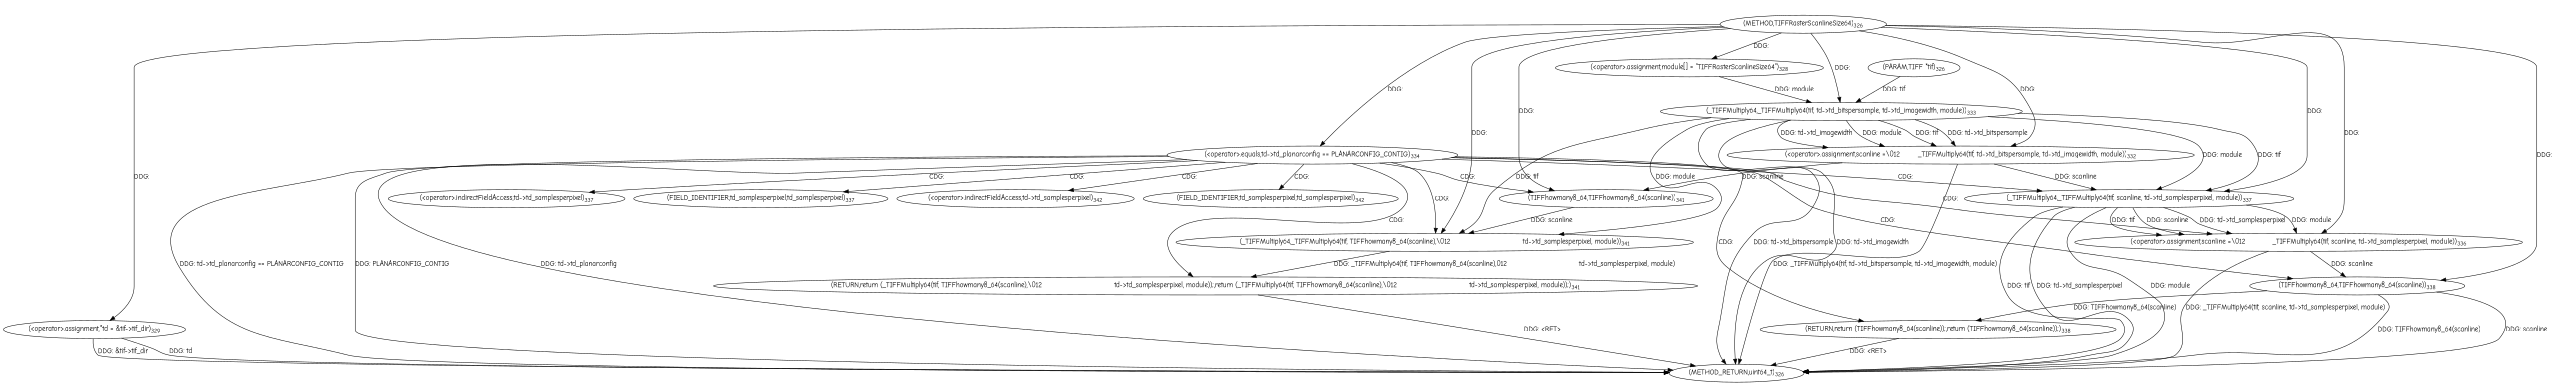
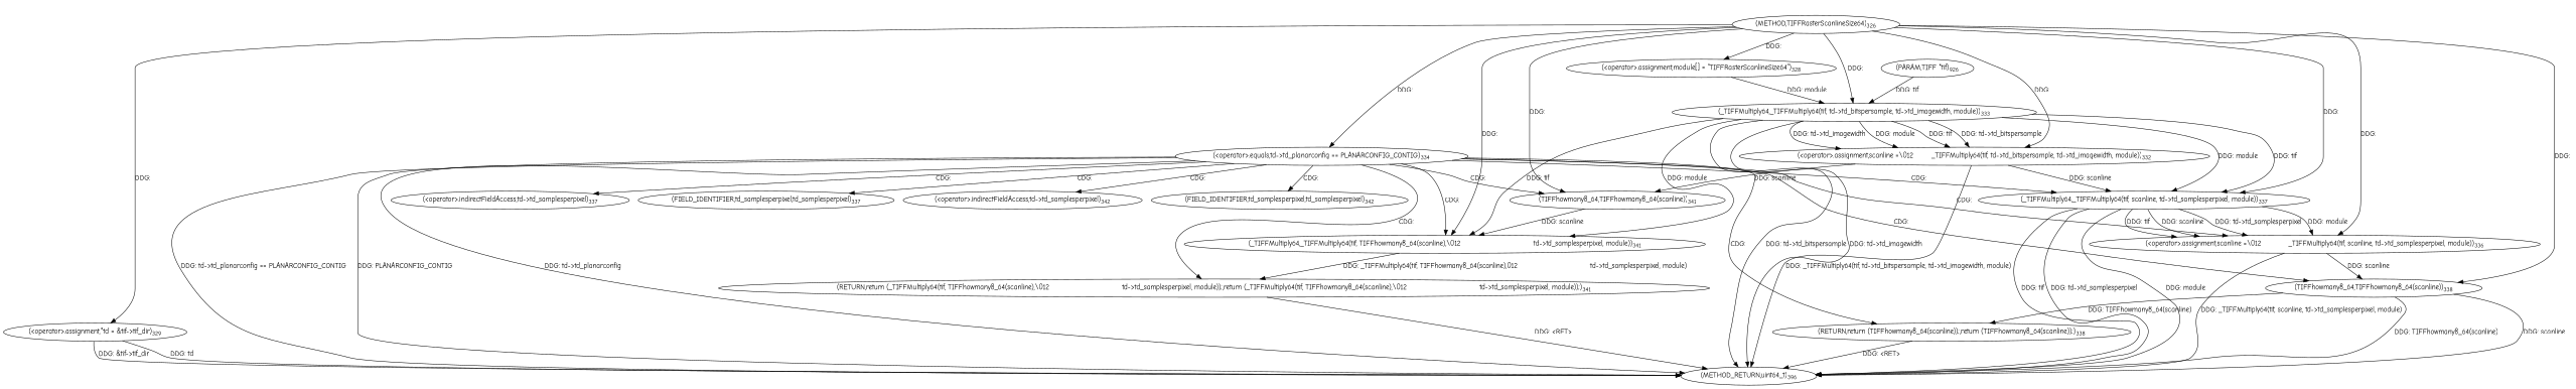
  digraph {
    fontname="Comic Neue"
    node [fontname="Comic Neue"]
    edge [fontname="Comic Neue"]
    n1 [label=<(METHOD,TIFFRasterScanlineSize64)<SUB>326</SUB>>]
    n2 [label=<(&lt;operator&gt;.assignment,module[] = &quot;TIFFRasterScanlineSize64&quot;)<SUB>328</SUB>>]
    n3 [label=<(&lt;operator&gt;.assignment,*td = &amp;tif-&gt;tif_dir)<SUB>329</SUB>>]
    n4 [label=<(&lt;operator&gt;.assignment,scanline =\012        _TIFFMultiply64(tif, td-&gt;td_bitspersample, td-&gt;td_imagewidth, module))<SUB>332</SUB>>]
    n5 [label=<(&lt;operator&gt;.equals,td-&gt;td_planarconfig == PLANARCONFIG_CONTIG)<SUB>334</SUB>>]
    n6 [label=<(_TIFFMultiply64,_TIFFMultiply64(tif, td-&gt;td_bitspersample, td-&gt;td_imagewidth, module))<SUB>333</SUB>>]
    n7 [label=<(&lt;operator&gt;.assignment,scanline =\012            _TIFFMultiply64(tif, scanline, td-&gt;td_samplesperpixel, module))<SUB>336</SUB>>]
    n8 [label=<(TIFFhowmany8_64,TIFFhowmany8_64(scanline))<SUB>338</SUB>>]
    n9 [label=<(_TIFFMultiply64,_TIFFMultiply64(tif, scanline, td-&gt;td_samplesperpixel, module))<SUB>337</SUB>>]
    n10 [label=<(_TIFFMultiply64,_TIFFMultiply64(tif, TIFFhowmany8_64(scanline),\012                                td-&gt;td_samplesperpixel, module))<SUB>341</SUB>>]
    n11 [label=<(TIFFhowmany8_64,TIFFhowmany8_64(scanline))<SUB>341</SUB>>]
-   n12 [label=<(PARAM,TIFF *tif)<SUB>326</SUB>>]
-   n13 [label=<(METHOD_RETURN,uint64_t)<SUB>326</SUB>>]
+   n12 [label=<(PARAM,TIFF *tif)<SUB>926</SUB>>]
+   n13 [label=<(METHOD_RETURN,uint64_t)<SUB>396</SUB>>]
    n14 [label=<(RETURN,return (TIFFhowmany8_64(scanline));,return (TIFFhowmany8_64(scanline));)<SUB>338</SUB>>]
    n15 [label=<(RETURN,return (_TIFFMultiply64(tif, TIFFhowmany8_64(scanline),\012                                td-&gt;td_samplesperpixel, module));,return (_TIFFMultiply64(tif, TIFFhowmany8_64(scanline),\012                                td-&gt;td_samplesperpixel, module));)<SUB>341</SUB>>]
    n16 [label=<(&lt;operator&gt;.indirectFieldAccess,td-&gt;td_samplesperpixel)<SUB>337</SUB>>]
    n17 [label=<(FIELD_IDENTIFIER,td_samplesperpixel,td_samplesperpixel)<SUB>337</SUB>>]
    n18 [label=<(&lt;operator&gt;.indirectFieldAccess,td-&gt;td_samplesperpixel)<SUB>342</SUB>>]
    n19 [label=<(FIELD_IDENTIFIER,td_samplesperpixel,td_samplesperpixel)<SUB>342</SUB>>]
    n1 -> n2 [label="DDG: "]
    n1 -> n3 [label="DDG: "]
    n1 -> n4 [label="DDG: "]
    n1 -> n5 [label="DDG: "]
    n1 -> n6 [label="DDG: "]
    n1 -> n7 [label="DDG: "]
    n1 -> n8 [label="DDG: "]
    n1 -> n9 [label="DDG: "]
    n1 -> n10 [label="DDG: "]
    n1 -> n11 [label="DDG: "]
    n2 -> n6 [label="DDG: module"]
    n3 -> n13 [label="DDG: td"]
    n3 -> n13 [label="DDG: &amp;tif-&gt;tif_dir"]
    n4 -> n9 [label="DDG: scanline"]
    n4 -> n11 [label="DDG: scanline"]
    n4 -> n13 [label="DDG: _TIFFMultiply64(tif, td-&gt;td_bitspersample, td-&gt;td_imagewidth, module)"]
    n5 -> n7 [label="CDG: "]
    n5 -> n8 [label="CDG: "]
    n5 -> n9 [label="CDG: "]
    n5 -> n10 [label="CDG: "]
    n5 -> n11 [label="CDG: "]
    n5 -> n13 [label="DDG: td-&gt;td_planarconfig"]
    n5 -> n13 [label="DDG: td-&gt;td_planarconfig == PLANARCONFIG_CONTIG"]
    n5 -> n13 [label="DDG: PLANARCONFIG_CONTIG"]
    n5 -> n14 [label="CDG: "]
    n5 -> n15 [label="CDG: "]
    n5 -> n16 [label="CDG: "]
    n5 -> n17 [label="CDG: "]
    n5 -> n18 [label="CDG: "]
    n5 -> n19 [label="CDG: "]
    n6 -> n4 [label="DDG: tif"]
    n6 -> n4 [label="DDG: td-&gt;td_bitspersample"]
    n6 -> n4 [label="DDG: td-&gt;td_imagewidth"]
    n6 -> n4 [label="DDG: module"]
    n6 -> n9 [label="DDG: tif"]
    n6 -> n9 [label="DDG: module"]
    n6 -> n10 [label="DDG: tif"]
    n6 -> n10 [label="DDG: module"]
    n6 -> n13 [label="DDG: td-&gt;td_bitspersample"]
    n6 -> n13 [label="DDG: td-&gt;td_imagewidth"]
    n7 -> n8 [label="DDG: scanline"]
    n7 -> n13 [label="DDG: _TIFFMultiply64(tif, scanline, td-&gt;td_samplesperpixel, module)"]
    n8 -> n13 [label="DDG: scanline"]
    n8 -> n13 [label="DDG: TIFFhowmany8_64(scanline)"]
    n8 -> n14 [label="DDG: TIFFhowmany8_64(scanline)"]
    n9 -> n7 [label="DDG: tif"]
    n9 -> n7 [label="DDG: scanline"]
    n9 -> n7 [label="DDG: td-&gt;td_samplesperpixel"]
    n9 -> n7 [label="DDG: module"]
    n9 -> n13 [label="DDG: tif"]
    n9 -> n13 [label="DDG: td-&gt;td_samplesperpixel"]
    n9 -> n13 [label="DDG: module"]
    n10 -> n15 [label="DDG: _TIFFMultiply64(tif, TIFFhowmany8_64(scanline),\012                                td-&gt;td_samplesperpixel, module)"]
    n11 -> n10 [label="DDG: scanline"]
    n12 -> n6 [label="DDG: tif"]
    n14 -> n13 [label="DDG: &lt;RET&gt;"]
    n15 -> n13 [label="DDG: &lt;RET&gt;"]
  }
